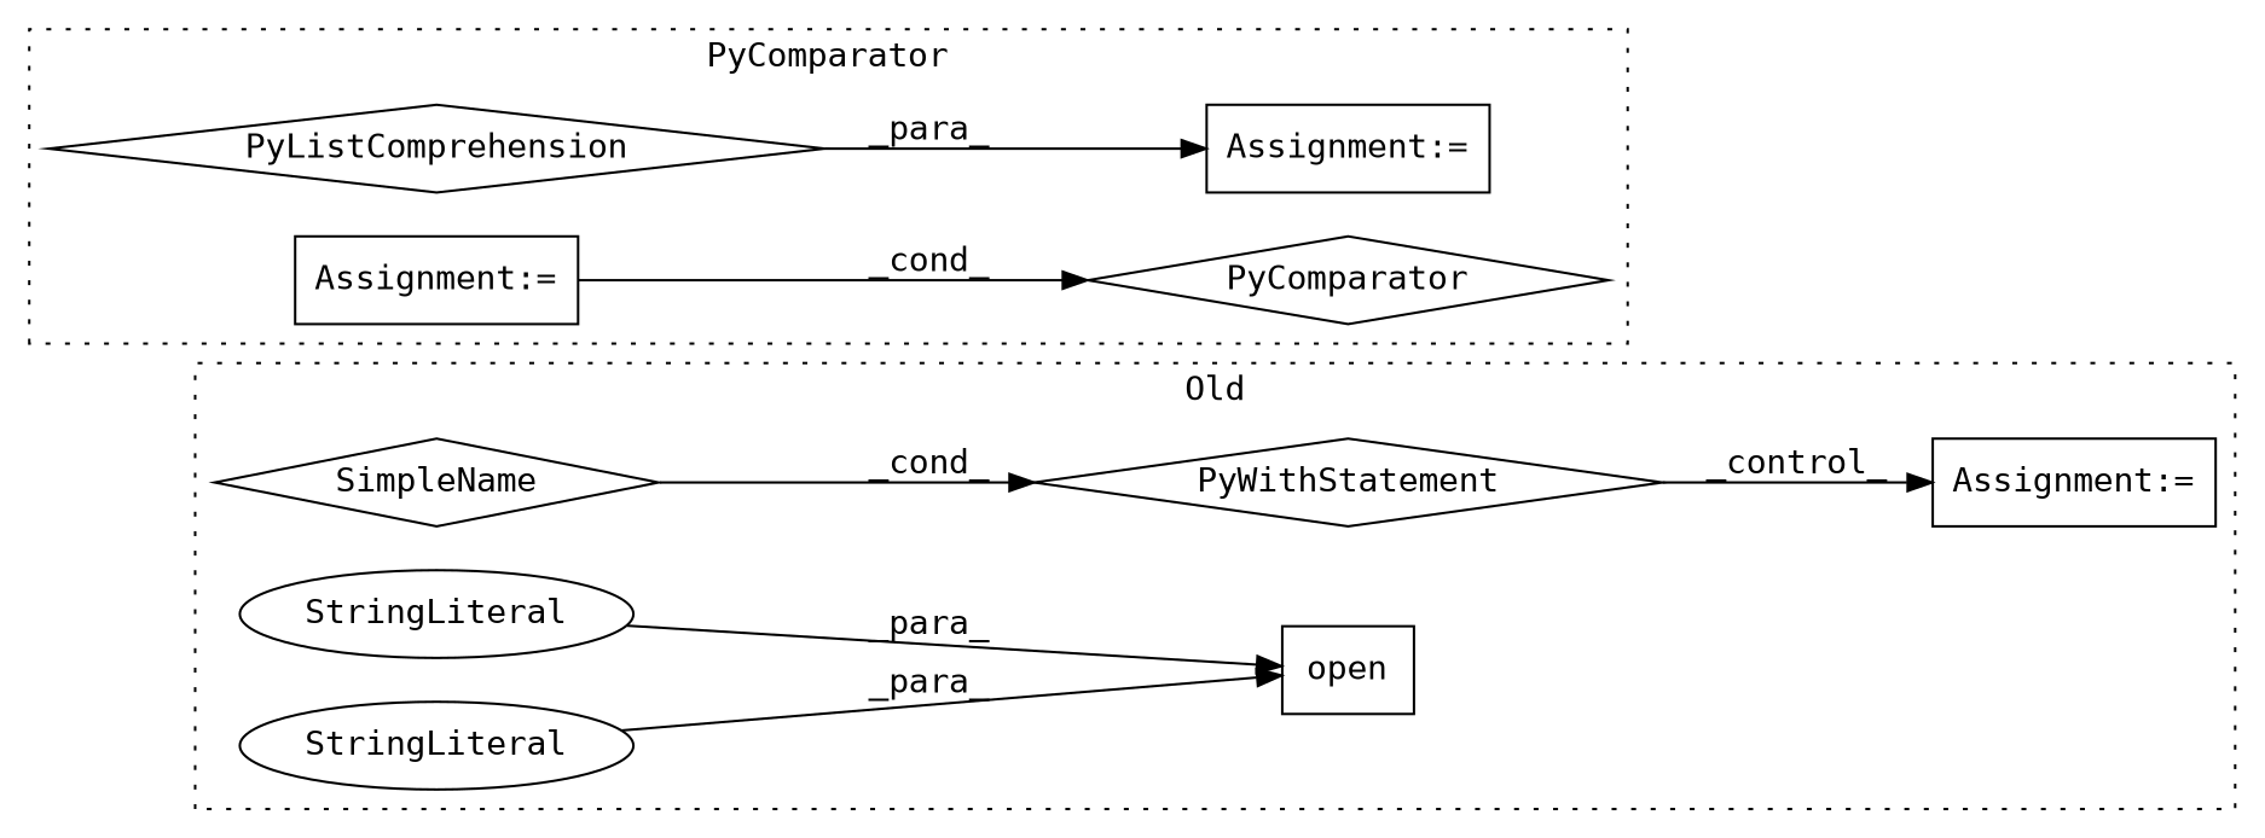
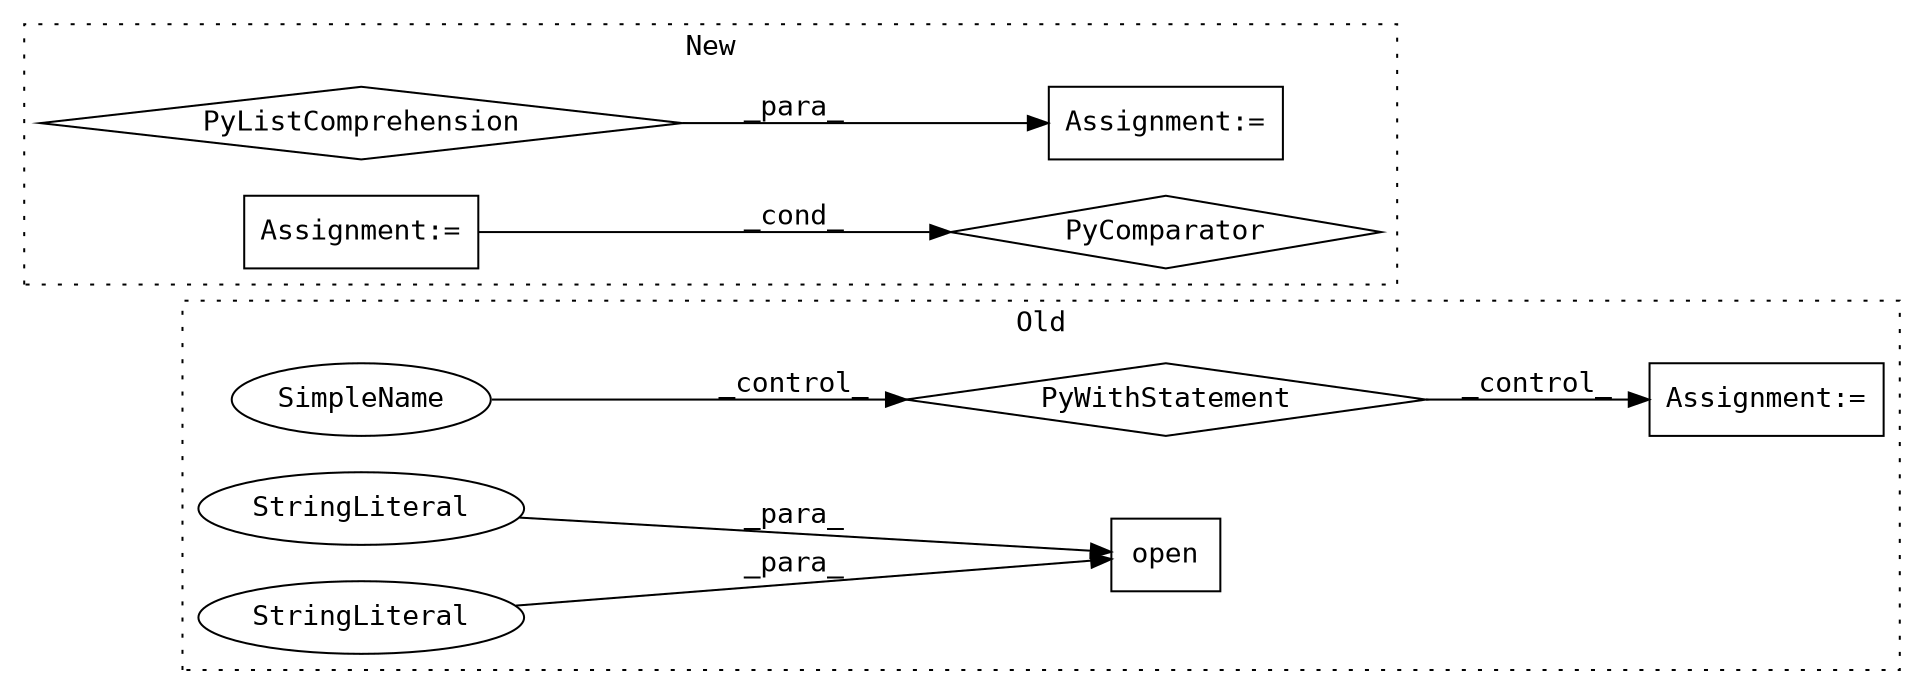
  digraph {
    fontname="DejaVu Sans Mono"
    rankdir=LR
    node [a=7 fontname="DejaVu Sans Mono" shape=box]
    edge [fontname="DejaVu Sans Mono"]
    n1 [a=32 l="5,1" label=open s="433,460"]
    n2 [a=45 l=7 label=StringLiteral s=453 shape=ellipse]
    n3 [a=104 l="10,2" label=PyWithStatement s="420,461" shape=diamond]
    n4 [l=16 label="Assignment:=" s=778]
-   n5 [a=42 label=SimpleName shape=diamond]
+   n5 [a=42 label=SimpleName shape=ellipse]
    n6 [a=45 l=3 label=StringLiteral s=449 shape=ellipse]
    n7 [a=109 l=112 label=PyListComprehension s=539 shape=diamond]
    n8 [a=113 l=24 label=PyComparator s=619 shape=diamond]
    n9 [l=1 label="Assignment:=" s=477]
    n10 [l=12 label="Assignment:=" s=527]
    subgraph cluster_1 {
      label=Old
      style=dotted
      n1
      n2
      n3
      n4
      n5
      n6
    }
    subgraph cluster_2 {
-     label=PyComparator
+     label=New
      style=dotted
      n7
      n8
      n9
      n10
    }
    n2 -> n1 [label=_para_]
    n3 -> n4 [label=_control_]
-   n5 -> n3 [label=_cond_]
+   n5 -> n3 [label=_control_]
    n6 -> n1 [label=_para_]
    n7 -> n10 [label=_para_]
    n9 -> n8 [label=_cond_]
  }
